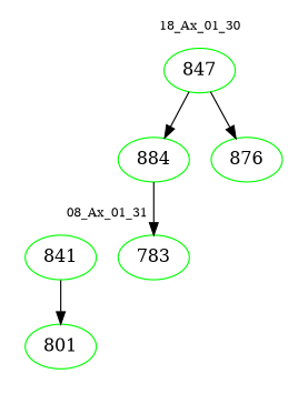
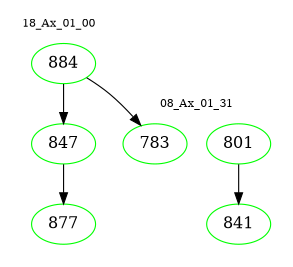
  digraph {
    node [color=green]
    edge [color=black]
    n1 [label=801]
    n2 [label=783]
    n3 [label=841]
    n4 [label=847]
    n5 [label=884]
-   n6 [label=876]
+   n6 [label=877]
    subgraph cluster_1 {
      color=white
      fontsize=10
      label="08_Ax_01_31"
      n1
      n2
      n3
    }
    subgraph cluster_2 {
      color=white
      fontsize=10
-     label="18_Ax_01_30"
+     label="18_Ax_01_00"
      n4
      n5
      n6
    }
-   n3 -> n1
-   n4 -> n5
+   n1 -> n3
+   n5 -> n4
    n4 -> n6
    n5 -> n2
  }
